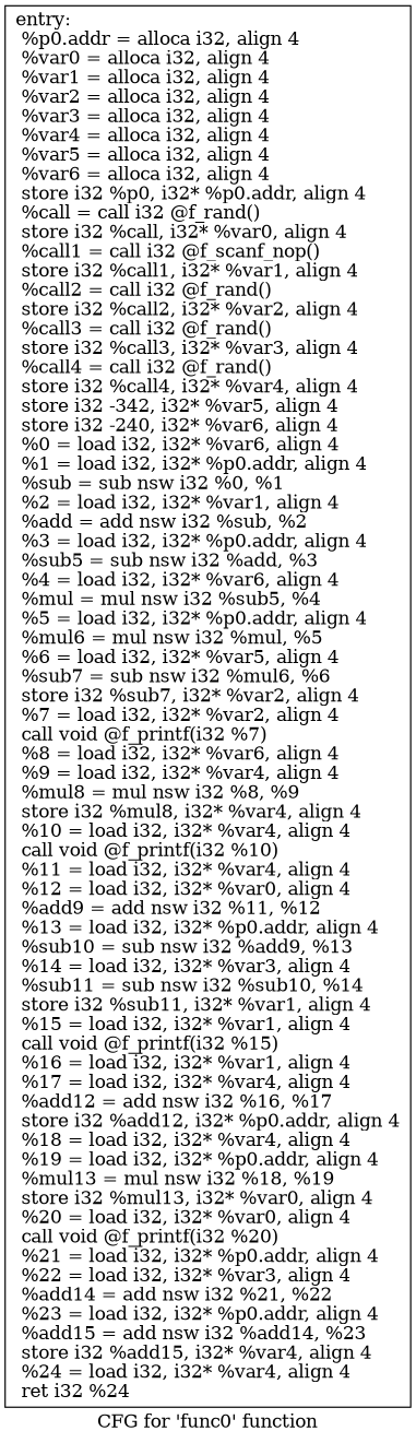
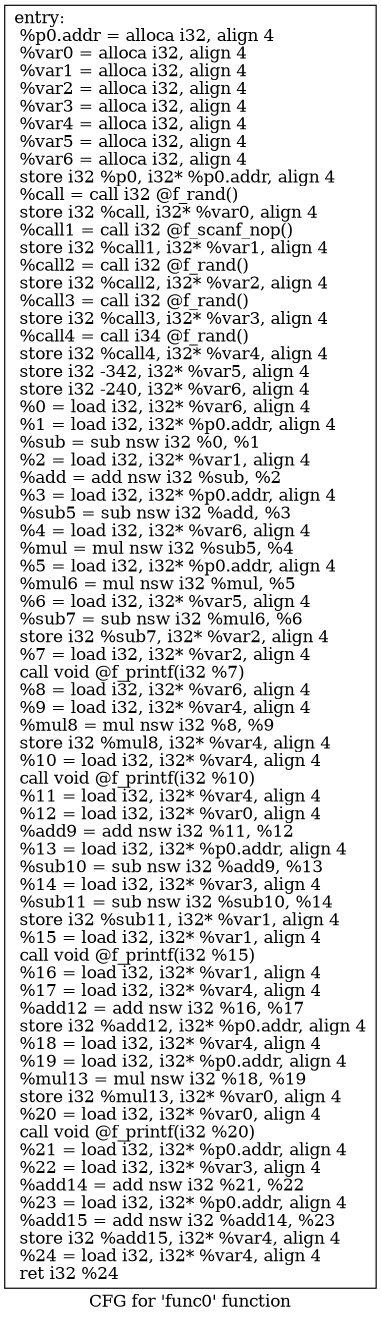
  digraph {
    label="CFG for 'func0' function"
-   n1 [label="{entry:\l  %p0.addr = alloca i32, align 4\l  %var0 = alloca i32, align 4\l  %var1 = alloca i32, align 4\l  %var2 = alloca i32, align 4\l  %var3 = alloca i32, align 4\l  %var4 = alloca i32, align 4\l  %var5 = alloca i32, align 4\l  %var6 = alloca i32, align 4\l  store i32 %p0, i32* %p0.addr, align 4\l  %call = call i32 @f_rand()\l  store i32 %call, i32* %var0, align 4\l  %call1 = call i32 @f_scanf_nop()\l  store i32 %call1, i32* %var1, align 4\l  %call2 = call i32 @f_rand()\l  store i32 %call2, i32* %var2, align 4\l  %call3 = call i32 @f_rand()\l  store i32 %call3, i32* %var3, align 4\l  %call4 = call i32 @f_rand()\l  store i32 %call4, i32* %var4, align 4\l  store i32 -342, i32* %var5, align 4\l  store i32 -240, i32* %var6, align 4\l  %0 = load i32, i32* %var6, align 4\l  %1 = load i32, i32* %p0.addr, align 4\l  %sub = sub nsw i32 %0, %1\l  %2 = load i32, i32* %var1, align 4\l  %add = add nsw i32 %sub, %2\l  %3 = load i32, i32* %p0.addr, align 4\l  %sub5 = sub nsw i32 %add, %3\l  %4 = load i32, i32* %var6, align 4\l  %mul = mul nsw i32 %sub5, %4\l  %5 = load i32, i32* %p0.addr, align 4\l  %mul6 = mul nsw i32 %mul, %5\l  %6 = load i32, i32* %var5, align 4\l  %sub7 = sub nsw i32 %mul6, %6\l  store i32 %sub7, i32* %var2, align 4\l  %7 = load i32, i32* %var2, align 4\l  call void @f_printf(i32 %7)\l  %8 = load i32, i32* %var6, align 4\l  %9 = load i32, i32* %var4, align 4\l  %mul8 = mul nsw i32 %8, %9\l  store i32 %mul8, i32* %var4, align 4\l  %10 = load i32, i32* %var4, align 4\l  call void @f_printf(i32 %10)\l  %11 = load i32, i32* %var4, align 4\l  %12 = load i32, i32* %var0, align 4\l  %add9 = add nsw i32 %11, %12\l  %13 = load i32, i32* %p0.addr, align 4\l  %sub10 = sub nsw i32 %add9, %13\l  %14 = load i32, i32* %var3, align 4\l  %sub11 = sub nsw i32 %sub10, %14\l  store i32 %sub11, i32* %var1, align 4\l  %15 = load i32, i32* %var1, align 4\l  call void @f_printf(i32 %15)\l  %16 = load i32, i32* %var1, align 4\l  %17 = load i32, i32* %var4, align 4\l  %add12 = add nsw i32 %16, %17\l  store i32 %add12, i32* %p0.addr, align 4\l  %18 = load i32, i32* %var4, align 4\l  %19 = load i32, i32* %p0.addr, align 4\l  %mul13 = mul nsw i32 %18, %19\l  store i32 %mul13, i32* %var0, align 4\l  %20 = load i32, i32* %var0, align 4\l  call void @f_printf(i32 %20)\l  %21 = load i32, i32* %p0.addr, align 4\l  %22 = load i32, i32* %var3, align 4\l  %add14 = add nsw i32 %21, %22\l  %23 = load i32, i32* %p0.addr, align 4\l  %add15 = add nsw i32 %add14, %23\l  store i32 %add15, i32* %var4, align 4\l  %24 = load i32, i32* %var4, align 4\l  ret i32 %24\l}" shape=record]
+   n1 [label="{entry:\l  %p0.addr = alloca i32, align 4\l  %var0 = alloca i32, align 4\l  %var1 = alloca i32, align 4\l  %var2 = alloca i32, align 4\l  %var3 = alloca i32, align 4\l  %var4 = alloca i32, align 4\l  %var5 = alloca i32, align 4\l  %var6 = alloca i32, align 4\l  store i32 %p0, i32* %p0.addr, align 4\l  %call = call i32 @f_rand()\l  store i32 %call, i32* %var0, align 4\l  %call1 = call i32 @f_scanf_nop()\l  store i32 %call1, i32* %var1, align 4\l  %call2 = call i32 @f_rand()\l  store i32 %call2, i32* %var2, align 4\l  %call3 = call i32 @f_rand()\l  store i32 %call3, i32* %var3, align 4\l  %call4 = call i34 @f_rand()\l  store i32 %call4, i32* %var4, align 4\l  store i32 -342, i32* %var5, align 4\l  store i32 -240, i32* %var6, align 4\l  %0 = load i32, i32* %var6, align 4\l  %1 = load i32, i32* %p0.addr, align 4\l  %sub = sub nsw i32 %0, %1\l  %2 = load i32, i32* %var1, align 4\l  %add = add nsw i32 %sub, %2\l  %3 = load i32, i32* %p0.addr, align 4\l  %sub5 = sub nsw i32 %add, %3\l  %4 = load i32, i32* %var6, align 4\l  %mul = mul nsw i32 %sub5, %4\l  %5 = load i32, i32* %p0.addr, align 4\l  %mul6 = mul nsw i32 %mul, %5\l  %6 = load i32, i32* %var5, align 4\l  %sub7 = sub nsw i32 %mul6, %6\l  store i32 %sub7, i32* %var2, align 4\l  %7 = load i32, i32* %var2, align 4\l  call void @f_printf(i32 %7)\l  %8 = load i32, i32* %var6, align 4\l  %9 = load i32, i32* %var4, align 4\l  %mul8 = mul nsw i32 %8, %9\l  store i32 %mul8, i32* %var4, align 4\l  %10 = load i32, i32* %var4, align 4\l  call void @f_printf(i32 %10)\l  %11 = load i32, i32* %var4, align 4\l  %12 = load i32, i32* %var0, align 4\l  %add9 = add nsw i32 %11, %12\l  %13 = load i32, i32* %p0.addr, align 4\l  %sub10 = sub nsw i32 %add9, %13\l  %14 = load i32, i32* %var3, align 4\l  %sub11 = sub nsw i32 %sub10, %14\l  store i32 %sub11, i32* %var1, align 4\l  %15 = load i32, i32* %var1, align 4\l  call void @f_printf(i32 %15)\l  %16 = load i32, i32* %var1, align 4\l  %17 = load i32, i32* %var4, align 4\l  %add12 = add nsw i32 %16, %17\l  store i32 %add12, i32* %p0.addr, align 4\l  %18 = load i32, i32* %var4, align 4\l  %19 = load i32, i32* %p0.addr, align 4\l  %mul13 = mul nsw i32 %18, %19\l  store i32 %mul13, i32* %var0, align 4\l  %20 = load i32, i32* %var0, align 4\l  call void @f_printf(i32 %20)\l  %21 = load i32, i32* %p0.addr, align 4\l  %22 = load i32, i32* %var3, align 4\l  %add14 = add nsw i32 %21, %22\l  %23 = load i32, i32* %p0.addr, align 4\l  %add15 = add nsw i32 %add14, %23\l  store i32 %add15, i32* %var4, align 4\l  %24 = load i32, i32* %var4, align 4\l  ret i32 %24\l}" shape=record]
  }
